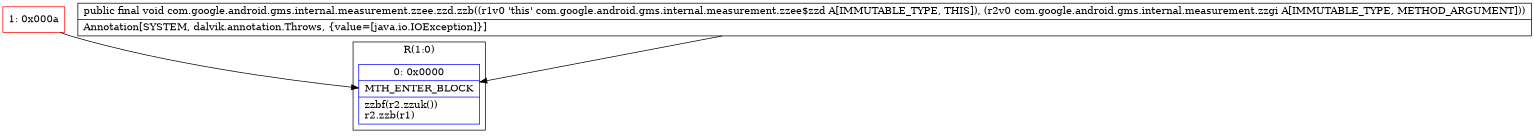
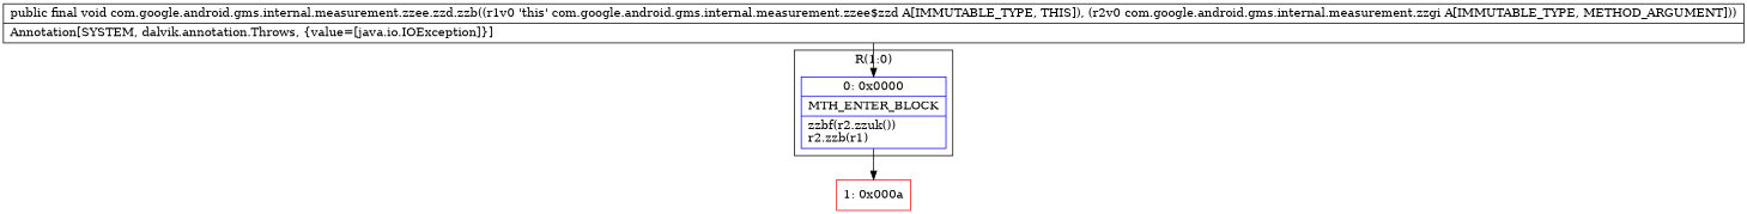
  digraph {
    node [shape=record]
    n1 [color=blue label="{0\:\ 0x0000|MTH_ENTER_BLOCK\l|zzbf(r2.zzuk())\lr2.zzb(r1)\l}"]
    n2 [color=red label="{1\:\ 0x000a}"]
    n3 [label="{public final void com.google.android.gms.internal.measurement.zzee.zzd.zzb((r1v0 'this' com.google.android.gms.internal.measurement.zzee$zzd A[IMMUTABLE_TYPE, THIS]), (r2v0 com.google.android.gms.internal.measurement.zzgi A[IMMUTABLE_TYPE, METHOD_ARGUMENT]))  | Annotation[SYSTEM, dalvik.annotation.Throws, \{value=[java.io.IOException]\}]\l}"]
    subgraph cluster_1 {
      label="R(1:0)"
      n1
    }
-   n2 -> n1
+   n1 -> n2
    n3 -> n1
  }
